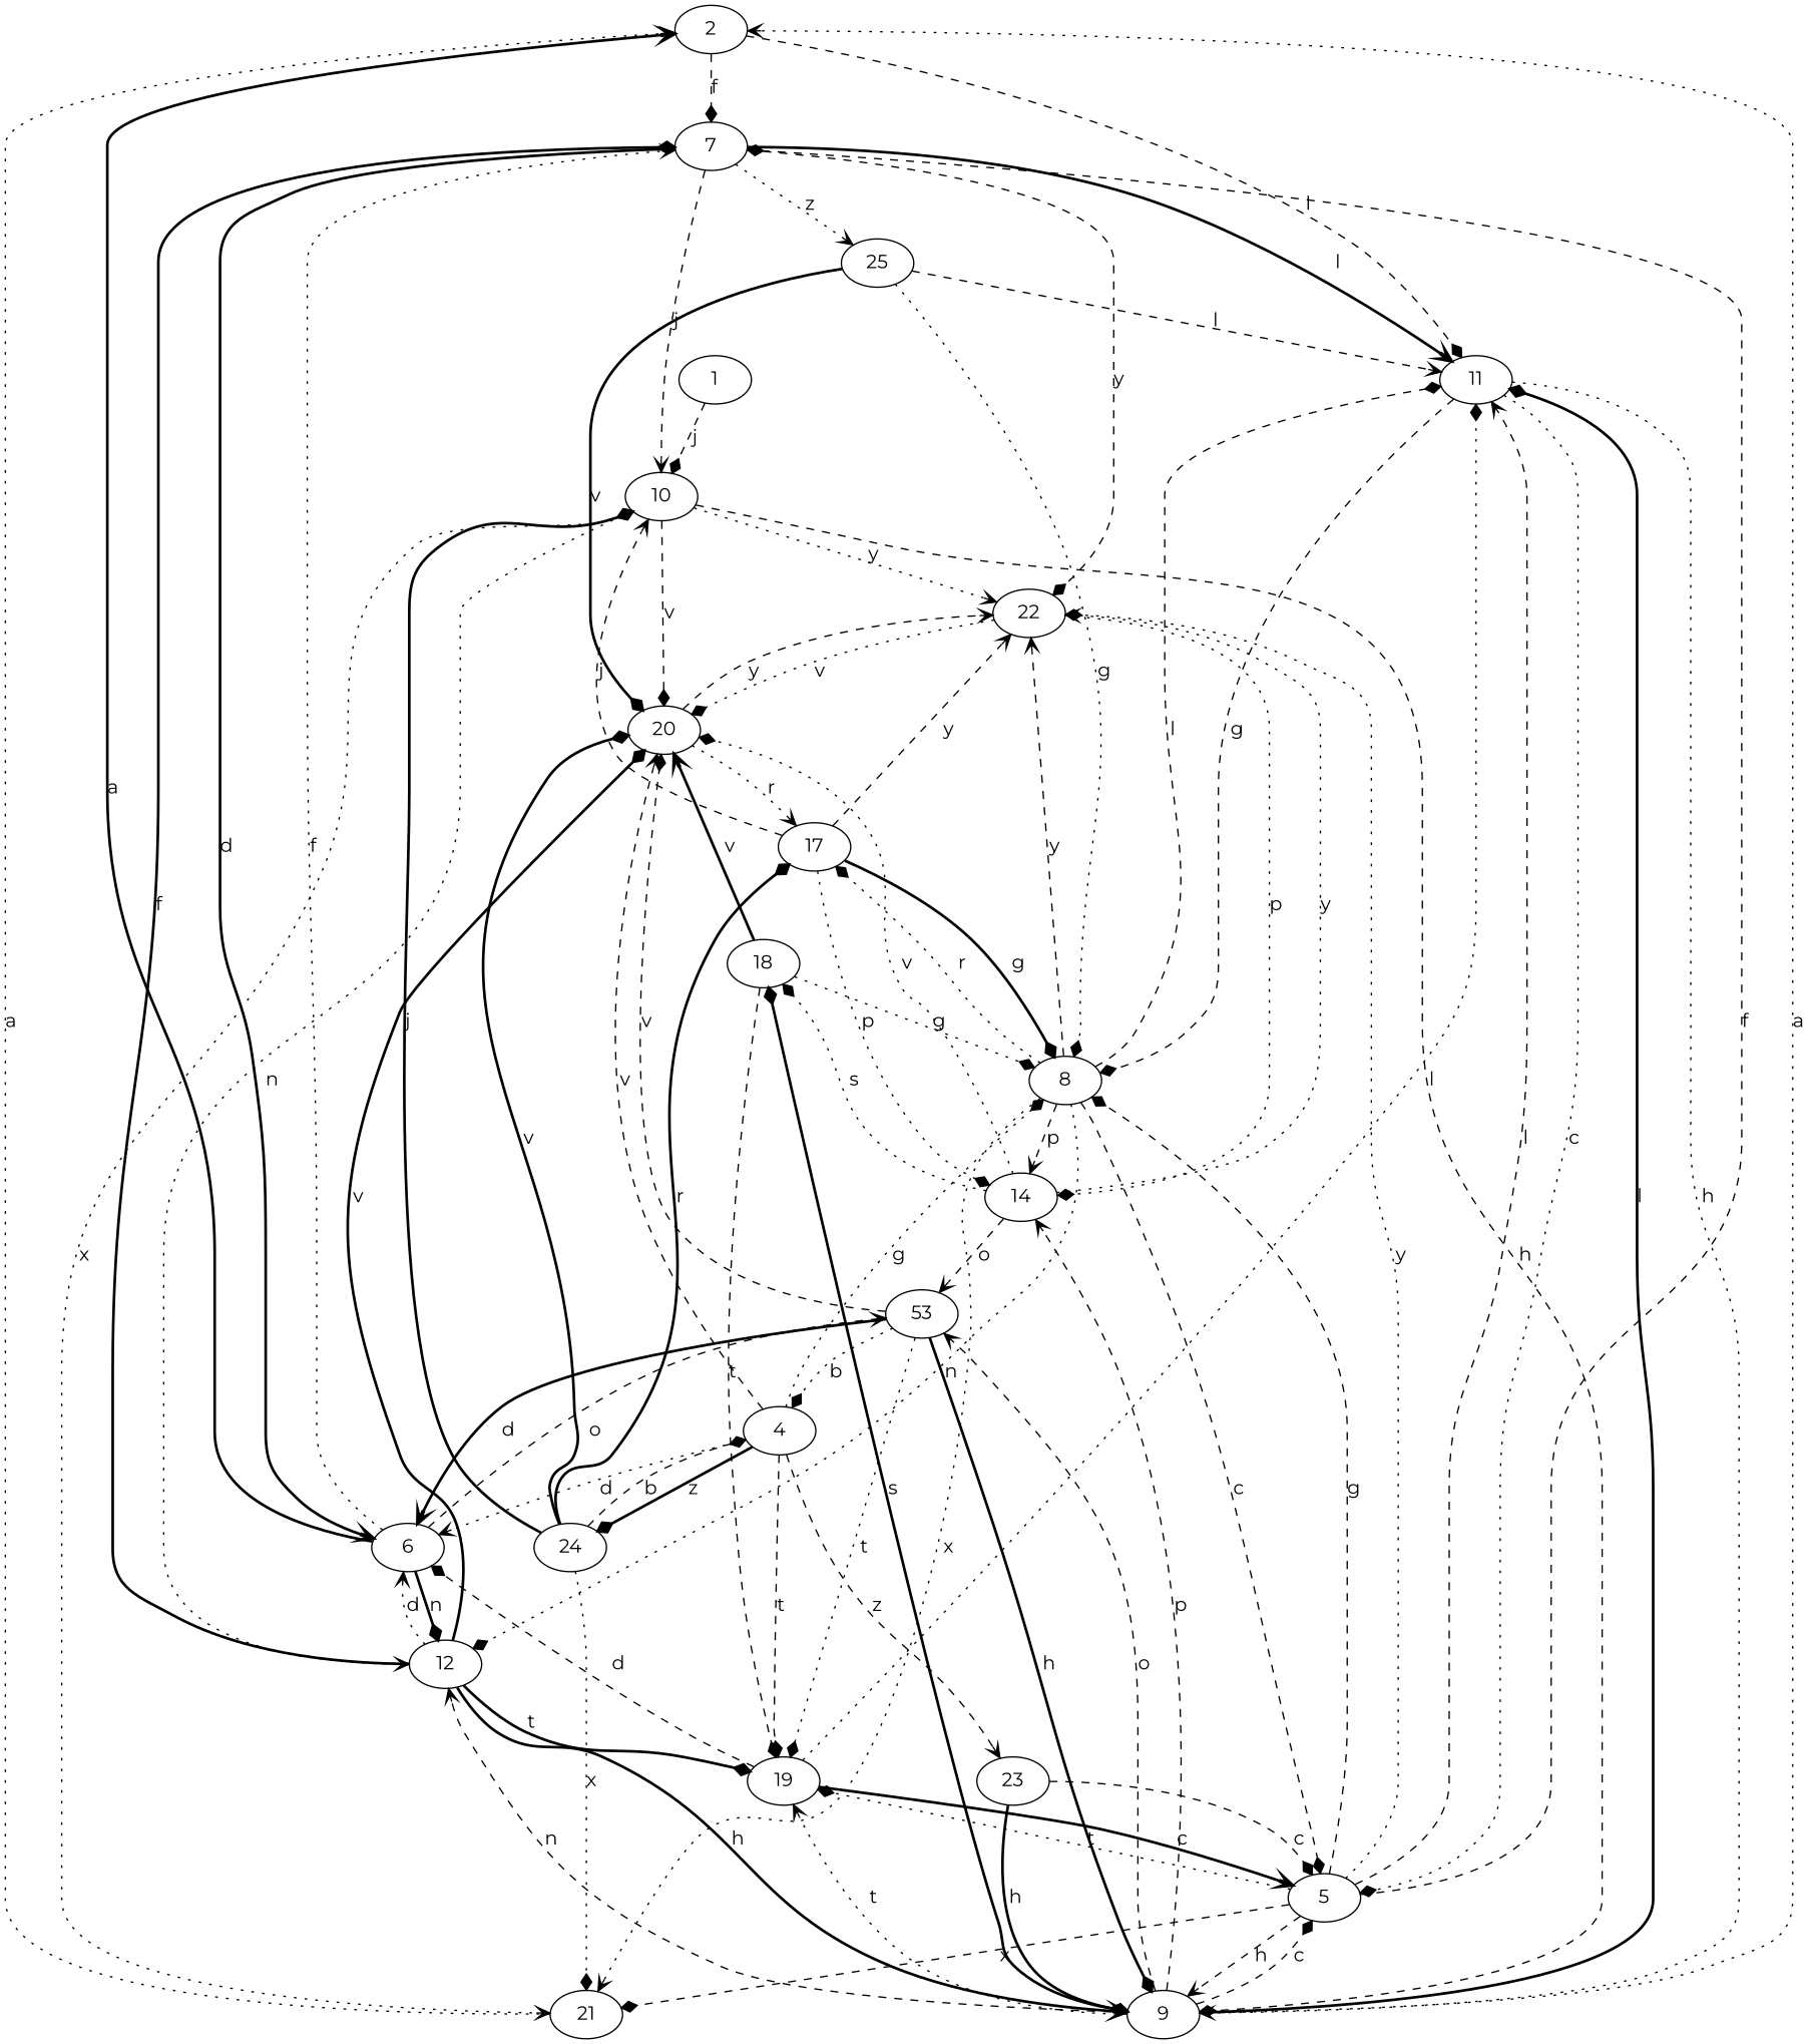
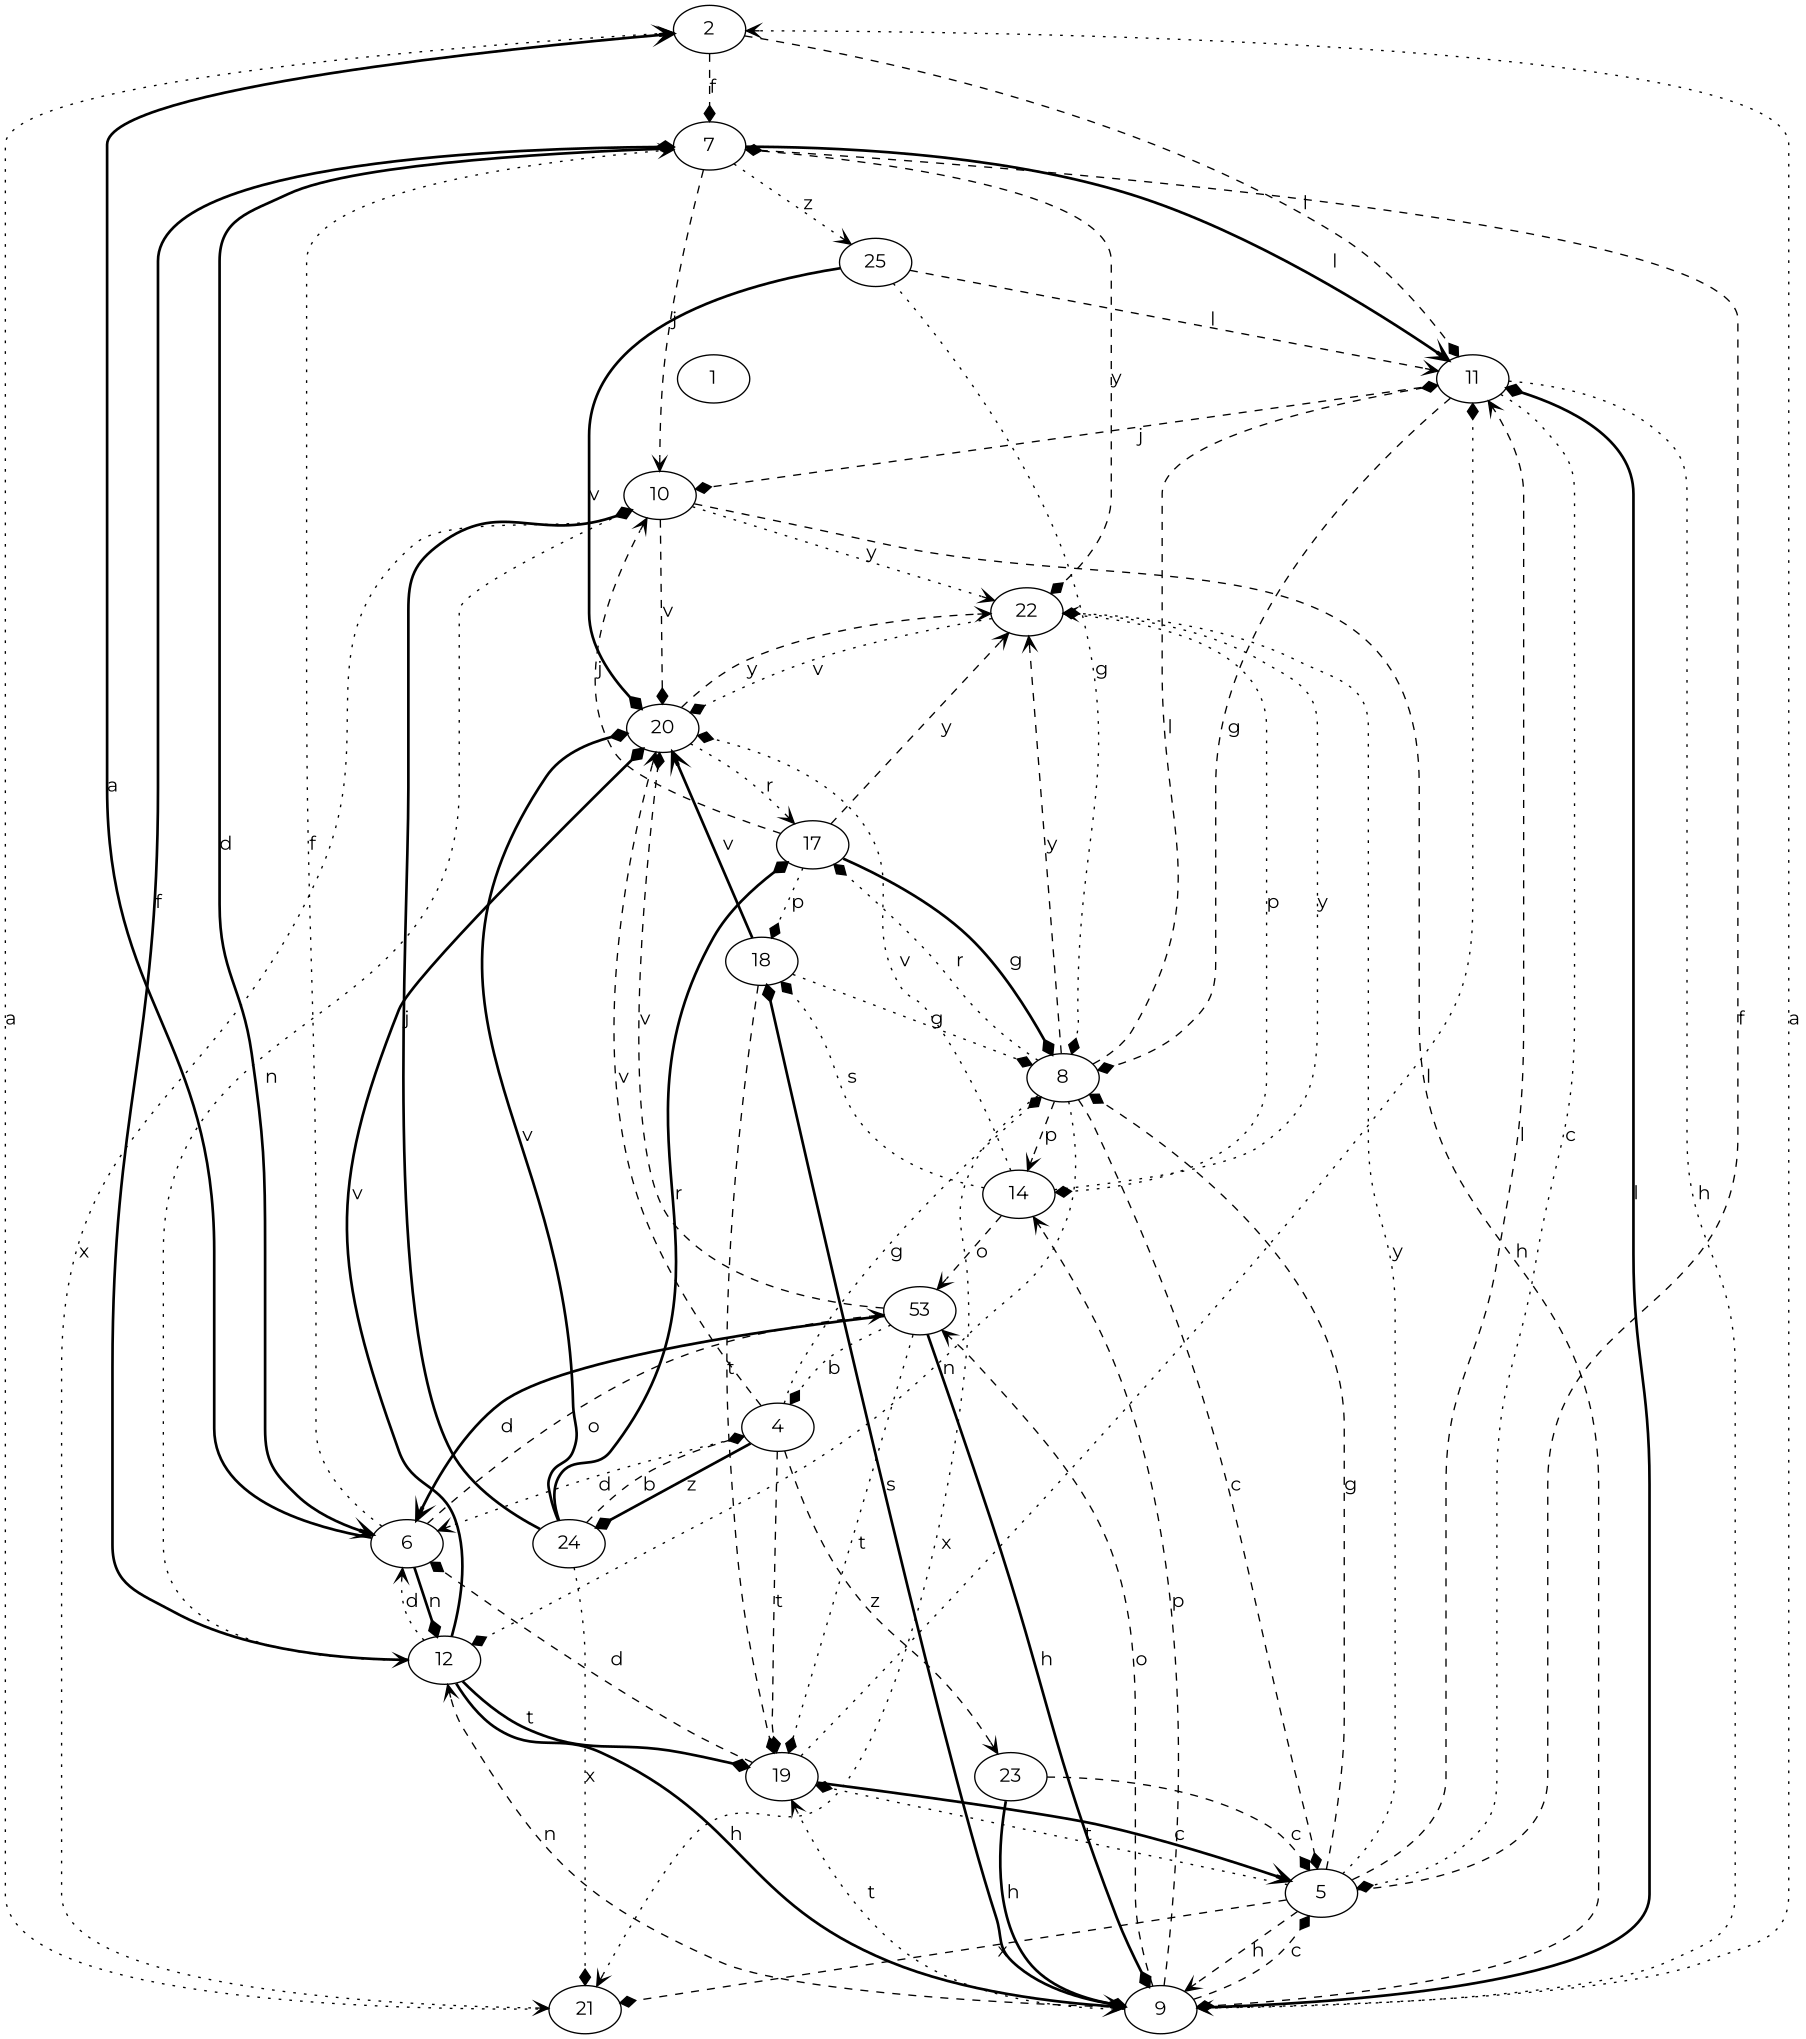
  strict digraph {
    fontname=Montserrat
    node [fontname=Montserrat]
    edge [arrowhead=diamond fontname=Montserrat style=dashed]
    2
    7
    11
    6
    22
    10
    25
    8
    5
    9
    4
    19
    20
    23
    24
    12
    n17 [label=53]
    21
    14
    17
    18
    1
    2 -> 7 [label=f]
    2 -> 11 [label=l]
    7 -> 11 [arrowhead=vee label=l style=bold]
    7 -> 6 [arrowhead=vee label=d style=bold]
    7 -> 22 [label=y]
    7 -> 10 [arrowhead=vee label=j]
    7 -> 25 [arrowhead=vee label=z style=dotted]
-   1 -> 10 [label=j]
+   11 -> 10 [label=j]
    11 -> 8 [label=g]
    11 -> 5 [label=c style=dotted]
    11 -> 9 [arrowhead=vee label=h style=dotted]
    6 -> 2 [arrowhead=vee label=a style=bold]
    6 -> 7 [arrowhead=vee label=f style=dotted]
    6 -> 12 [label=n style=bold]
    6 -> n17 [arrowhead=vee label=o]
    22 -> 20 [label=v style=dotted]
    22 -> 14 [label=p style=dotted]
    10 -> 22 [arrowhead=vee label=y style=dotted]
    10 -> 9 [label=h]
    10 -> 20 [label=v]
    10 -> 12 [arrowhead=vee label=n style=dotted]
    10 -> 21 [arrowhead=vee label=x style=dotted]
    25 -> 11 [arrowhead=vee label=l]
    25 -> 8 [label=g style=dotted]
    25 -> 20 [label=v style=bold]
    8 -> 11 [label=l]
    8 -> 22 [arrowhead=vee label=y]
    8 -> 5 [label=c]
    8 -> 12 [label=n style=dotted]
    8 -> 21 [arrowhead=vee label=x style=dotted]
    8 -> 14 [arrowhead=vee label=p]
    8 -> 17 [label=r style=dotted]
    5 -> 7 [label=f]
    5 -> 11 [arrowhead=vee label=l]
    5 -> 22 [label=y style=dotted]
    5 -> 8 [label=g]
    5 -> 9 [arrowhead=vee label=h]
    5 -> 19 [label=t style=dotted]
    5 -> 21 [label=x]
    9 -> 2 [arrowhead=vee label=a style=dotted]
    9 -> 11 [label=l style=bold]
    9 -> 5 [label=c]
    9 -> 19 [arrowhead=vee label=t style=dotted]
    9 -> 12 [arrowhead=vee label=n]
    9 -> n17 [arrowhead=vee label=o]
    9 -> 14 [arrowhead=vee label=p]
    9 -> 18 [label=s style=bold]
    4 -> 6 [arrowhead=vee label=d style=dotted]
    4 -> 8 [label=g style=dotted]
    4 -> 19 [label=t]
    4 -> 20 [arrowhead=vee label=v]
    4 -> 23 [arrowhead=vee label=z]
    4 -> 24 [label=z style=bold]
    19 -> 11 [label=l style=dotted]
    19 -> 6 [label=d]
    19 -> 5 [arrowhead=vee label=c style=bold]
    20 -> 22 [arrowhead=vee label=y]
    20 -> 17 [arrowhead=vee label=r style=dotted]
    23 -> 5 [label=c]
    23 -> 9 [label=h style=bold]
    24 -> 10 [label=j style=bold]
    24 -> 4 [label=b]
    24 -> 20 [label=v style=bold]
    24 -> 21 [label=x style=dotted]
    24 -> 17 [label=r style=bold]
    12 -> 7 [label=f style=bold]
    12 -> 6 [arrowhead=vee label=d style=dotted]
    12 -> 9 [arrowhead=vee label=h style=bold]
    12 -> 19 [label=t style=bold]
    12 -> 20 [label=v style=bold]
    n17 -> 6 [arrowhead=vee label=d style=bold]
    n17 -> 9 [label=h style=bold]
    n17 -> 4 [label=b style=dotted]
    n17 -> 19 [label=t style=dotted]
    n17 -> 20 [label=v]
    21 -> 2 [arrowhead=vee label=a style=dotted]
    14 -> 22 [arrowhead=vee label=y style=dotted]
    14 -> 20 [label=v style=dotted]
    14 -> n17 [arrowhead=vee label=o]
    14 -> 18 [label=s style=dotted]
    17 -> 22 [arrowhead=vee label=y]
    17 -> 10 [arrowhead=vee label=j]
    17 -> 8 [label=g style=bold]
-   17 -> 14 [label=p style=dotted]
+   17 -> 18 [label=p style=dotted]
    18 -> 8 [label=g style=dotted]
    18 -> 19 [label=t]
    18 -> 20 [arrowhead=vee label=v style=bold]
  }
